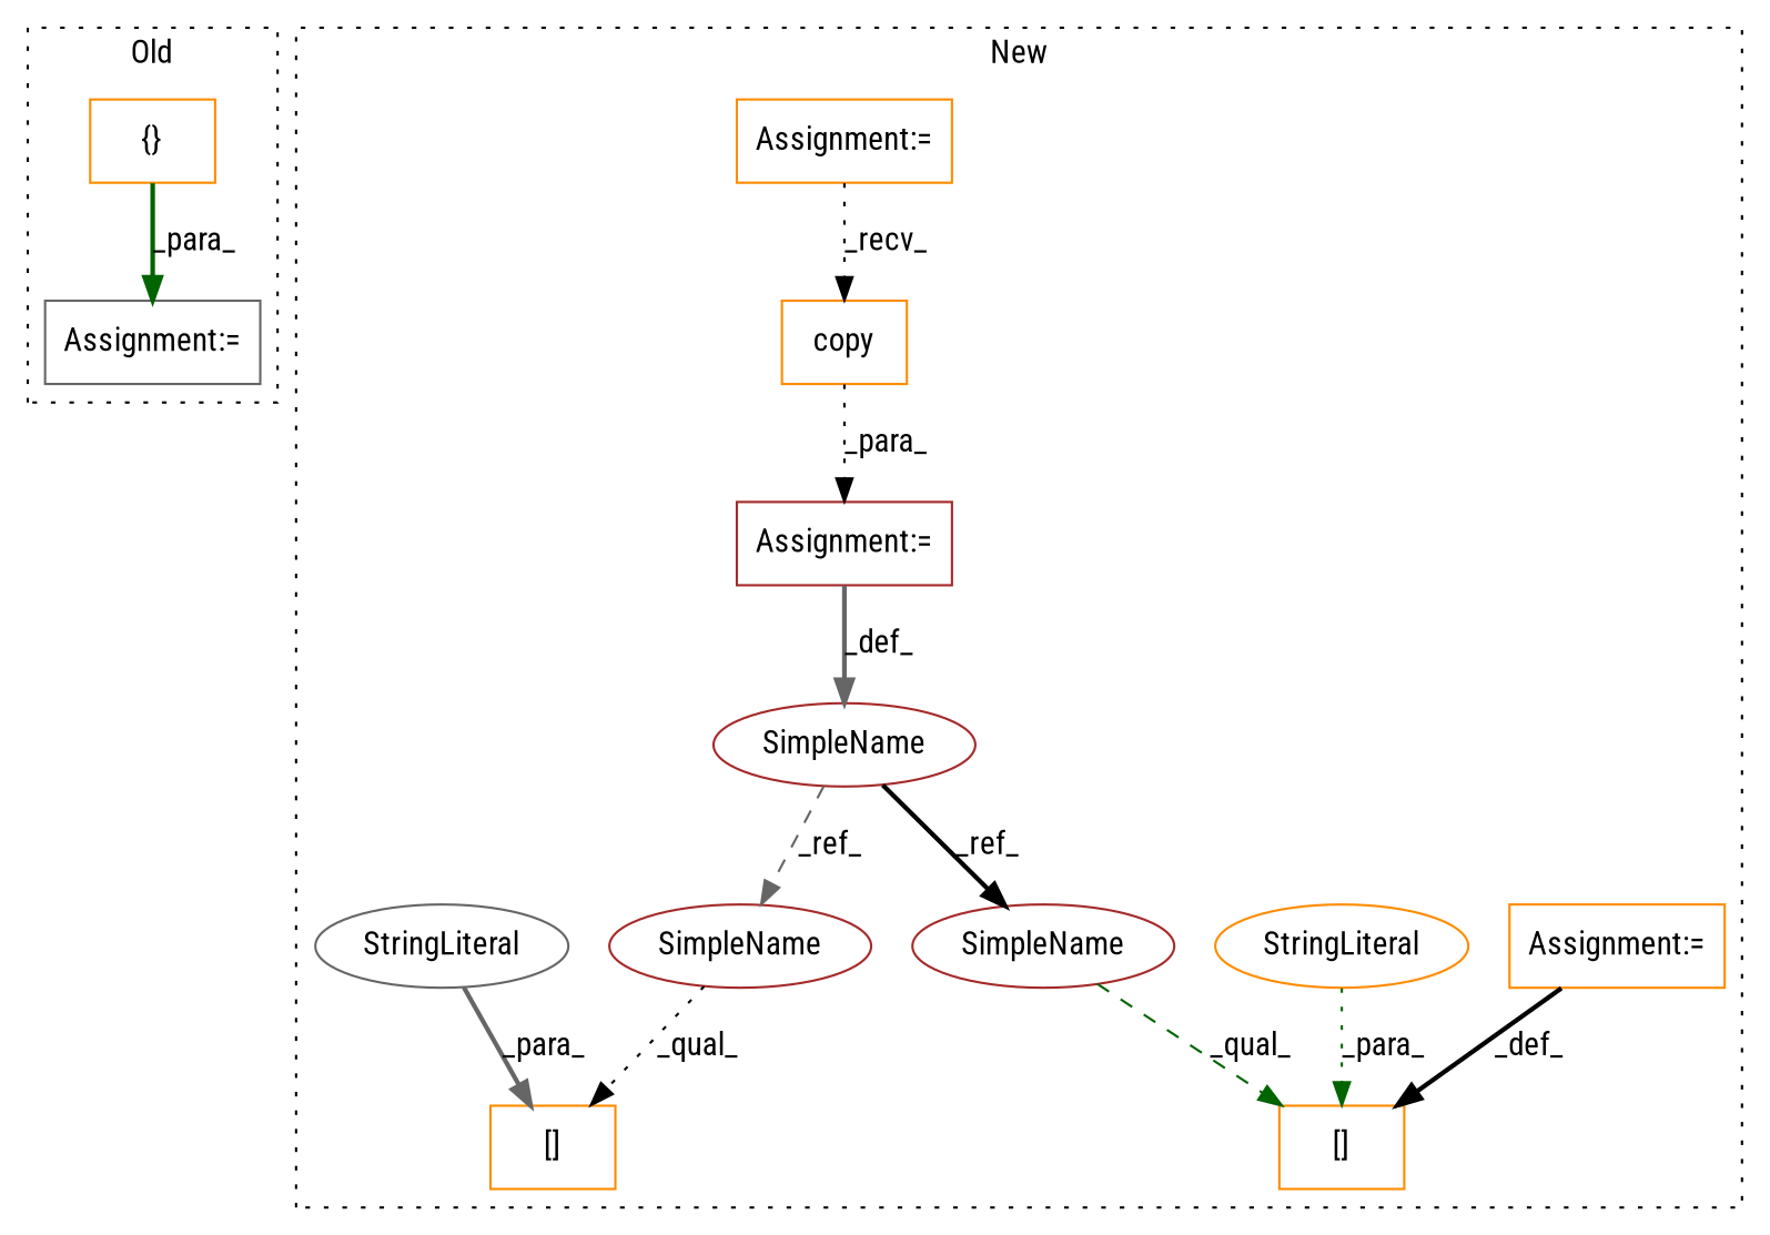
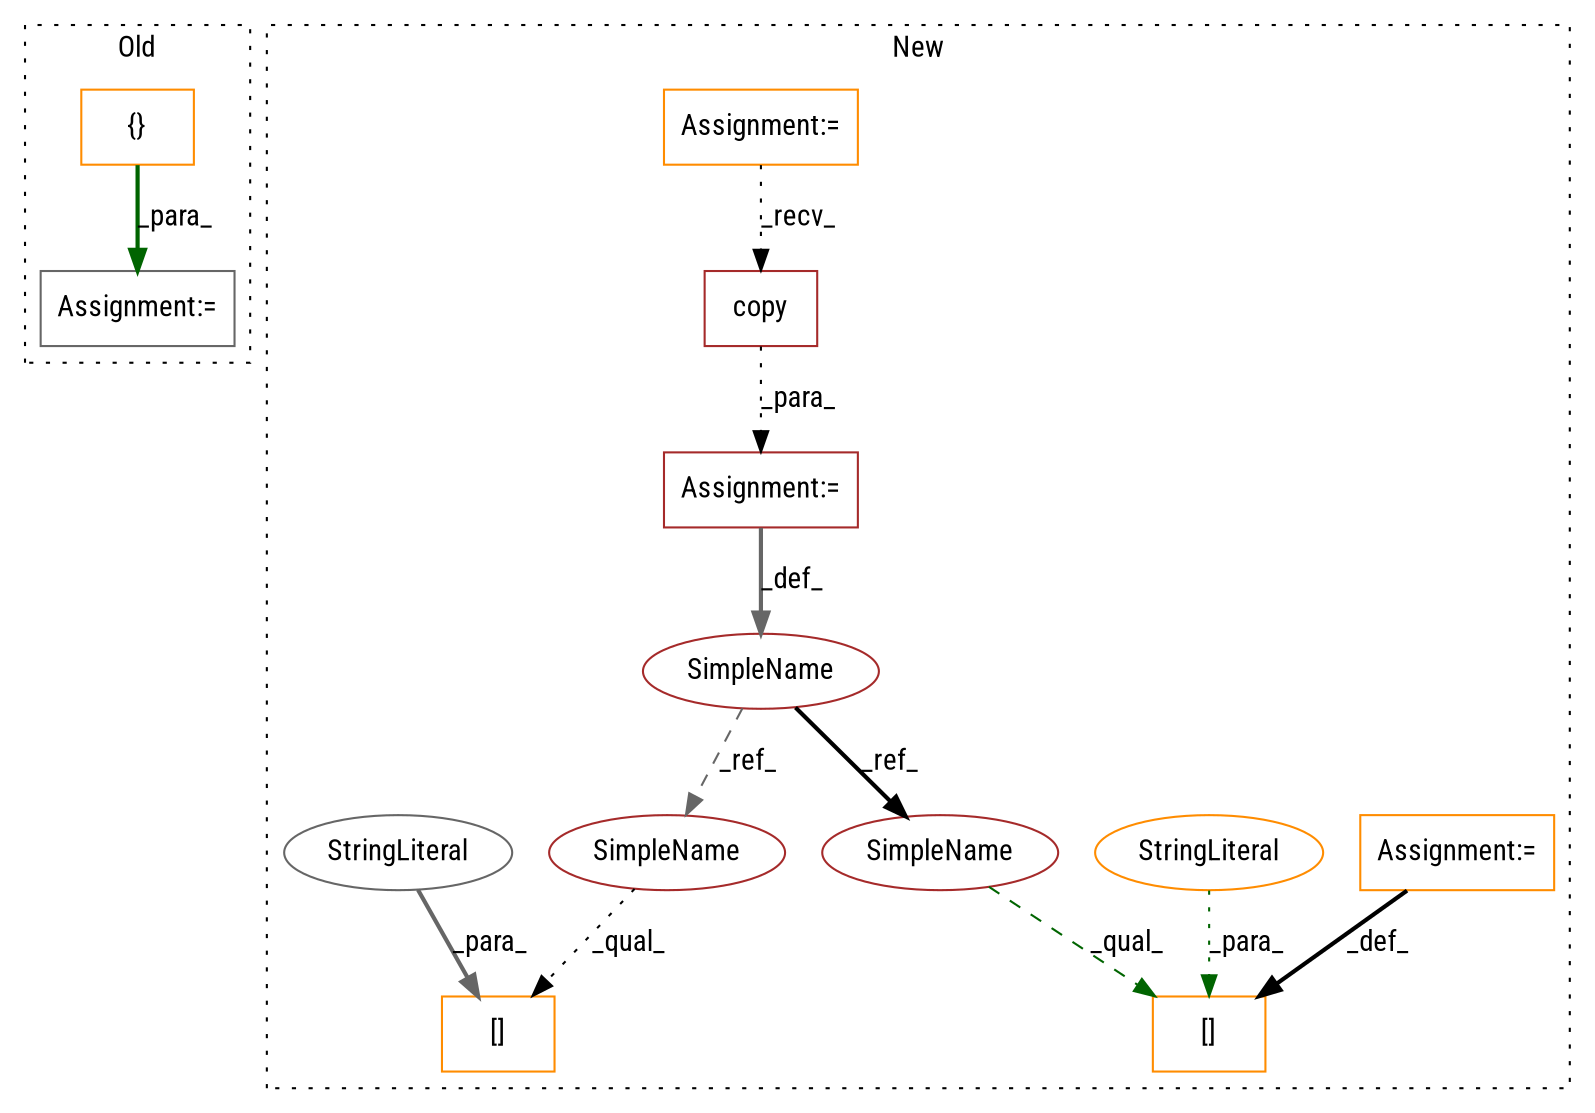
  digraph {
    fontname="Roboto Condensed"
    node [a=7 l=6 shape=box color=darkorange fontname="Roboto Condensed"]
    edge [color=black style=bold fontname="Roboto Condensed"]
    n1 [a=4 l=2 label="{}" s=71543]
    n2 [l=1 label="Assignment:=" s=71533 color=gray40]
-   n3 [a=32 label=copy s=71696]
+   n3 [a=32 label=copy s=71696 color=brown]
    n4 [l=1 label="Assignment:=" s=71676 color=brown]
    n5 [l=22 label="Assignment:=" s=71630]
    n6 [a=2 l="7,1" label="[]" s="71855,71866"]
    n7 [l=1 label="Assignment:=" s=71867]
    n8 [a=45 l=4 label=StringLiteral s=71862 shape=ellipse]
    n9 [a=2 l="7,1" label="[]" s="71931,71944"]
    n10 [a=45 label=StringLiteral s=71938 shape=ellipse color=gray40]
    n11 [a=42 label=SimpleName s=71670 shape=ellipse color=brown]
    n12 [a=42 label=SimpleName s=71855 shape=ellipse color=brown]
    n13 [a=42 label=SimpleName s=71931 shape=ellipse color=brown]
    subgraph cluster_1 {
      label=Old
      style=dotted
      n1
      n2
    }
    subgraph cluster_2 {
      label=New
      style=dotted
      n3
      n4
      n5
      n6
      n7
      n8
      n9
      n10
      n11
      n12
      n13
    }
    n1 -> n2 [label=_para_ color=darkgreen]
    n3 -> n4 [label=_para_ style=dotted]
    n4 -> n11 [label=_def_ color=gray40]
    n5 -> n3 [label=_recv_ style=dotted]
    n7 -> n6 [label=_def_]
    n8 -> n6 [label=_para_ color=darkgreen style=dotted]
    n10 -> n9 [label=_para_ color=gray40]
    n11 -> n12 [label=_ref_]
    n11 -> n13 [label=_ref_ color=gray40 style=dashed]
    n12 -> n6 [label=_qual_ color=darkgreen style=dashed]
    n13 -> n9 [label=_qual_ style=dotted]
  }
